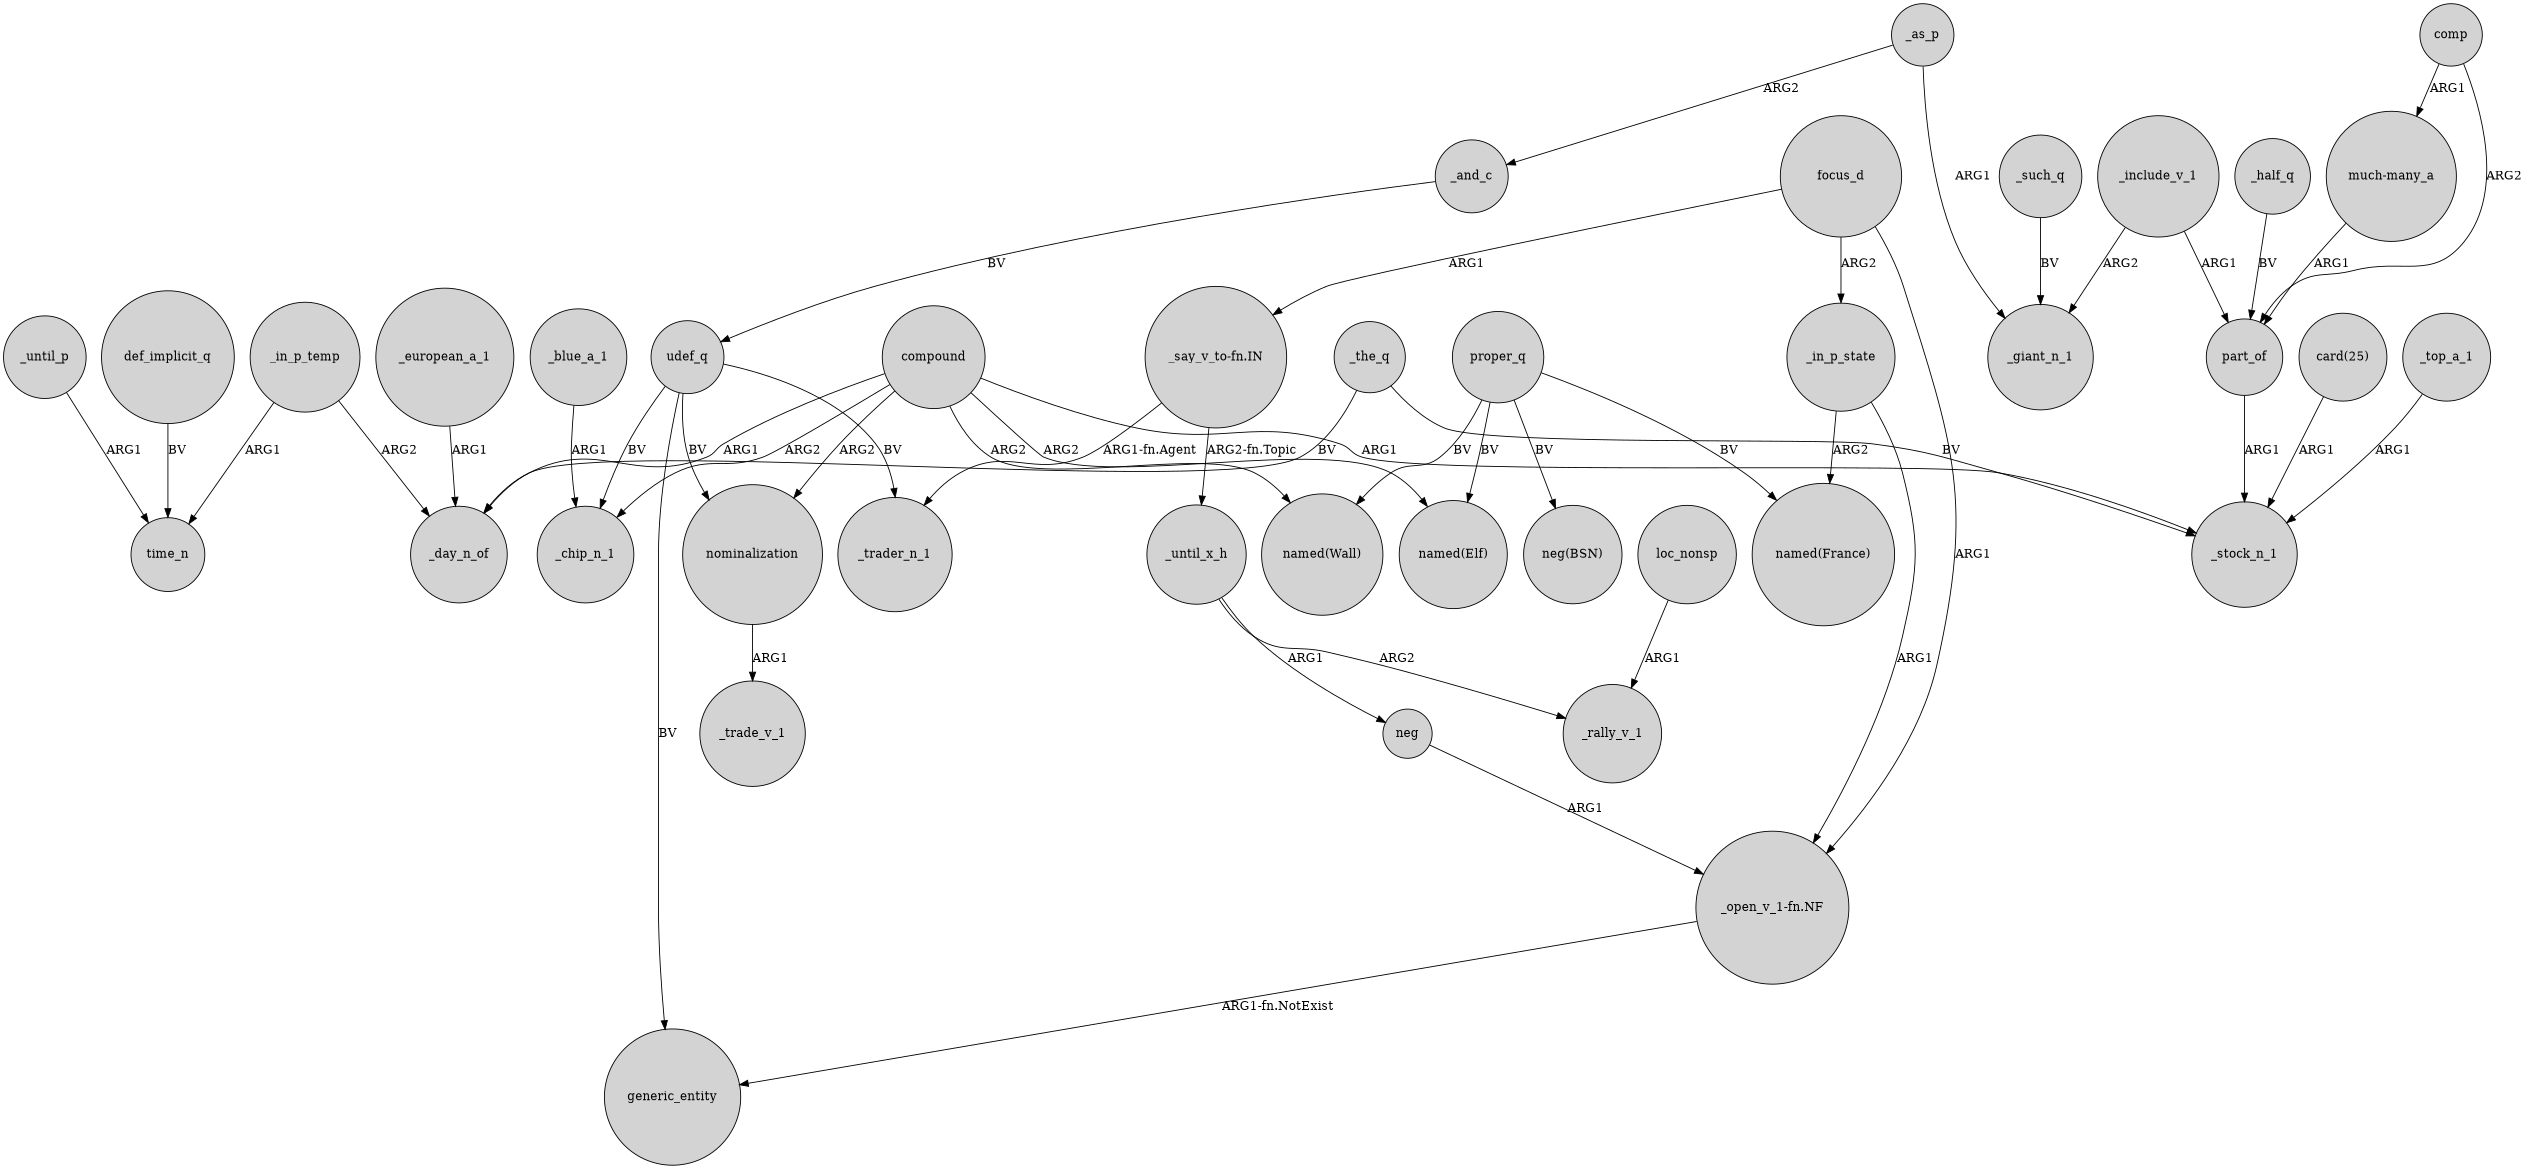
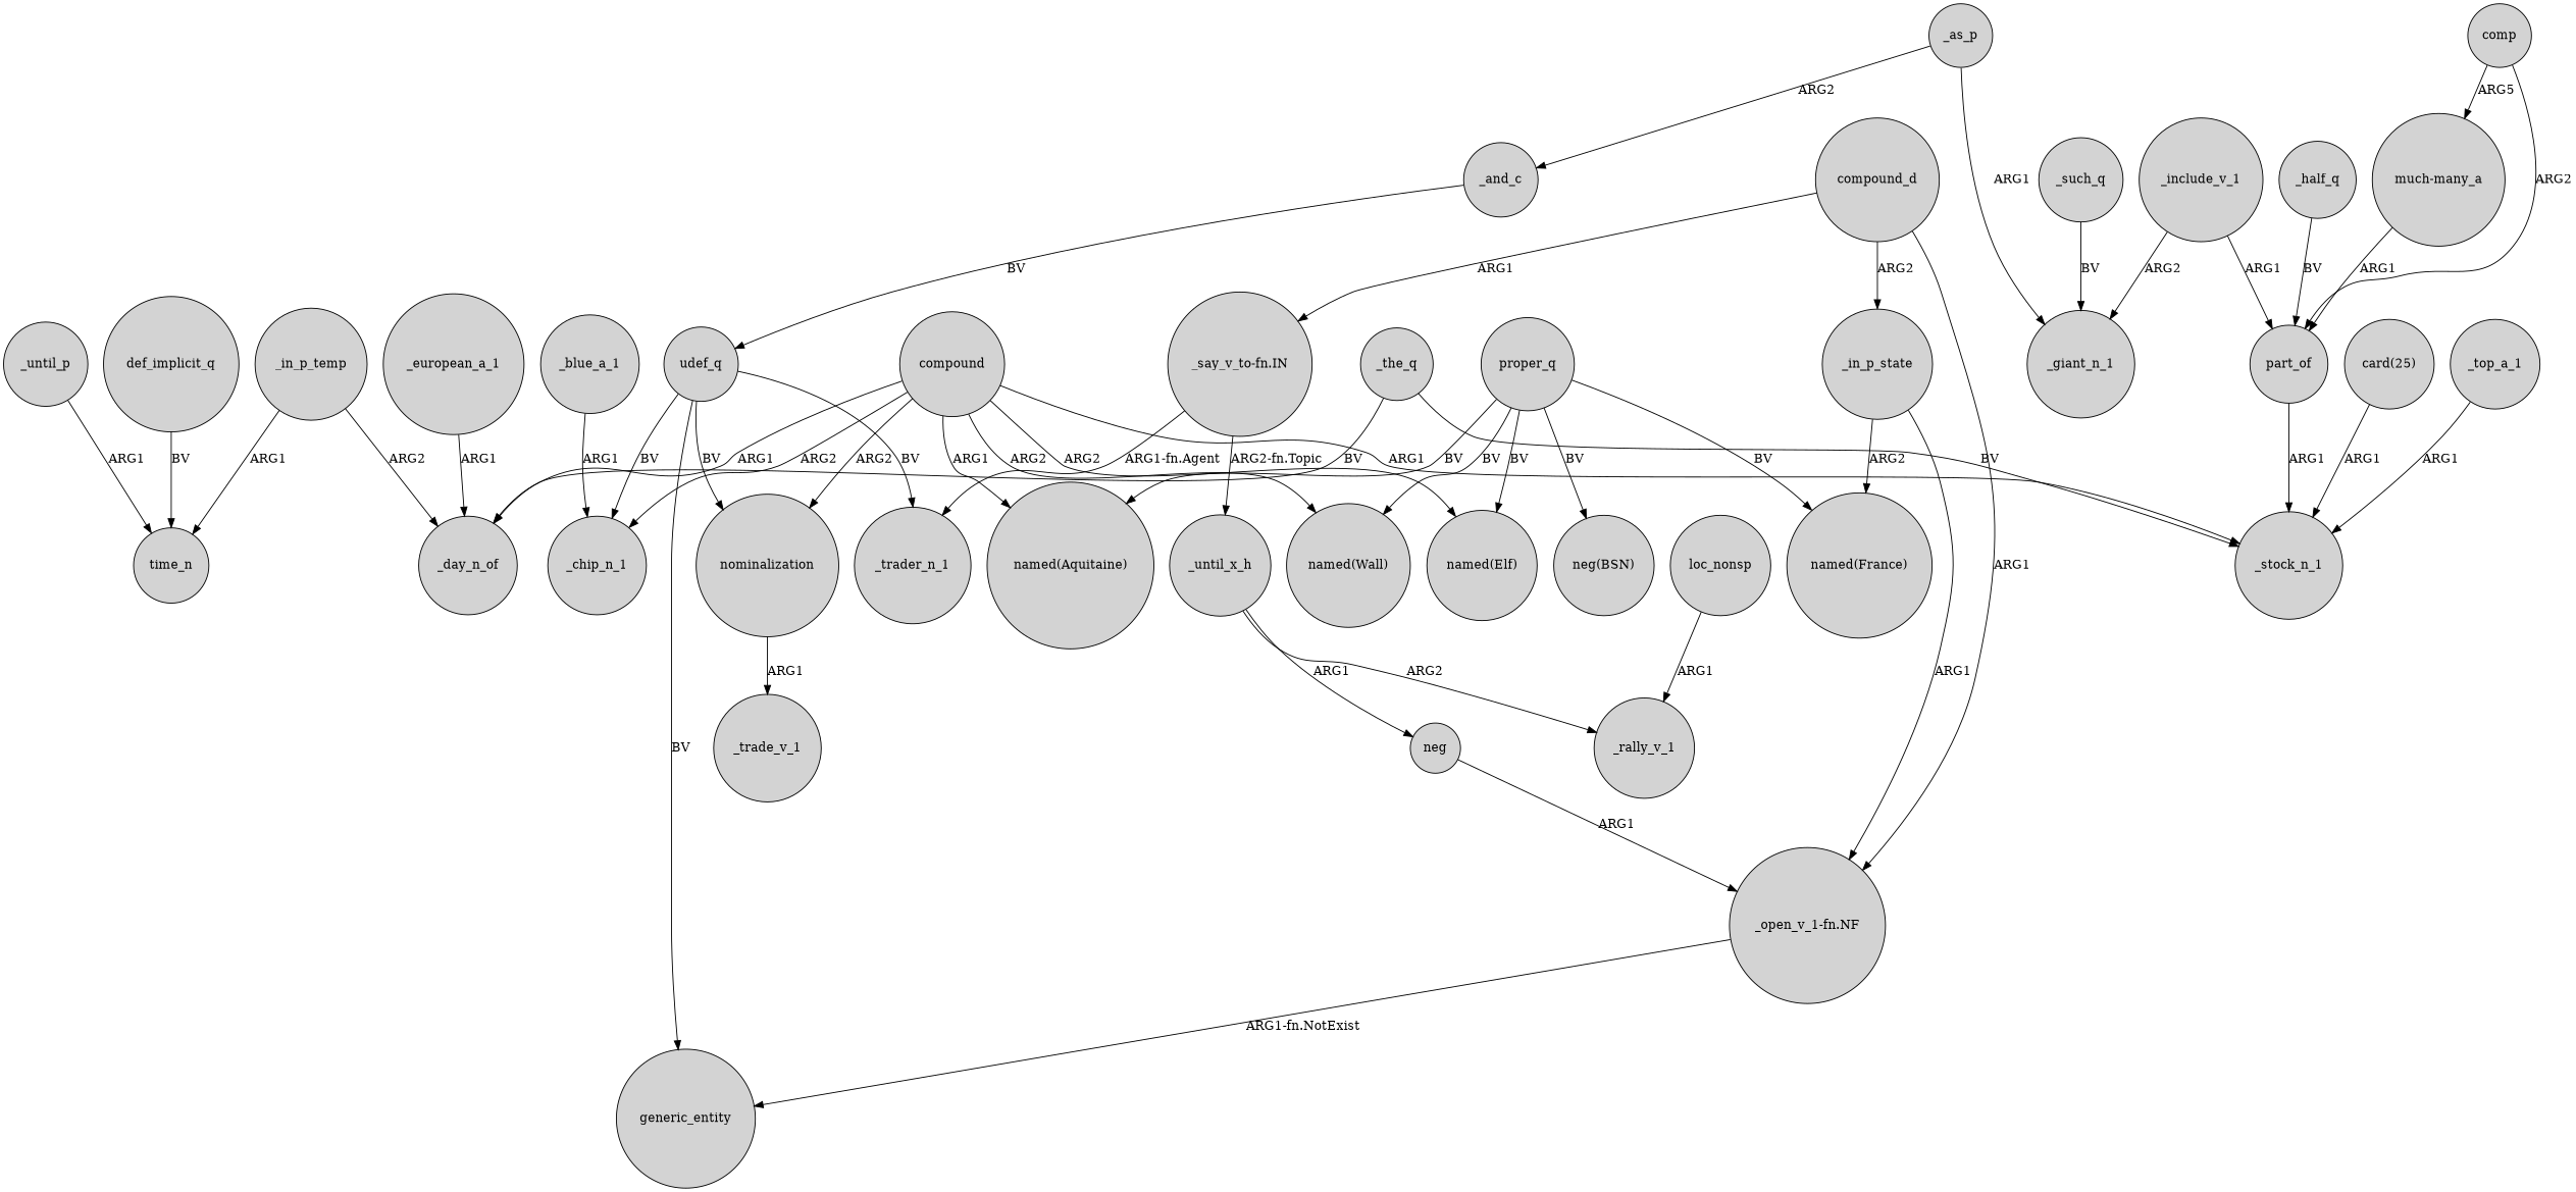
  digraph {
    node [shape=circle style=filled]
    n1 [label=_until_p]
    time_n
    udef_q
    generic_entity
    _trader_n_1
    _chip_n_1
    nominalization
    _trade_v_1
    _and_c
    part_of
    _stock_n_1
    def_implicit_q
    compound
    "named(Elf)"
    "named(Wall)"
+   "named(Aquitaine)"
    _day_n_of
    "much-many_a"
    _as_p
    _giant_n_1
    proper_q
    "named(France)"
    n23 [label="neg(BSN)"]
    _the_q
    _in_p_state
    "_open_v_1-fn.NF"
    comp
-   focus_d
+   focus_d [label=compound_d]
    "_say_v_to-fn.IN"
    _until_x_h
    _include_v_1
    _rally_v_1
    neg
    loc_nonsp
    "card(25)"
    _in_p_temp
    _top_a_1
    _such_q
    _half_q
    _blue_a_1
    _european_a_1
    n1 -> time_n [label=ARG1]
    udef_q -> generic_entity [label=BV]
    udef_q -> _trader_n_1 [label=BV]
    udef_q -> _chip_n_1 [label=BV]
    udef_q -> nominalization [label=BV]
    nominalization -> _trade_v_1 [label=ARG1]
    _and_c -> udef_q [label=BV]
    part_of -> _stock_n_1 [label=ARG1]
    def_implicit_q -> time_n [label=BV]
    compound -> _chip_n_1 [label=ARG2]
    compound -> nominalization [label=ARG2]
    compound -> _stock_n_1 [label=ARG1]
    compound -> "named(Elf)" [label=ARG2]
    compound -> "named(Wall)" [label=ARG2]
+   compound -> "named(Aquitaine)" [label=ARG1]
    compound -> _day_n_of [label=ARG1]
    "much-many_a" -> part_of [label=ARG1]
    _as_p -> _and_c [label=ARG2]
    _as_p -> _giant_n_1 [label=ARG1]
    proper_q -> "named(Elf)" [label=BV]
    proper_q -> "named(Wall)" [label=BV]
+   proper_q -> "named(Aquitaine)" [label=BV]
    proper_q -> "named(France)" [label=BV]
    proper_q -> n23 [label=BV]
    _the_q -> _stock_n_1 [label=BV]
    _the_q -> _day_n_of [label=BV]
    _in_p_state -> "named(France)" [label=ARG2]
    _in_p_state -> "_open_v_1-fn.NF" [label=ARG1]
    "_open_v_1-fn.NF" -> generic_entity [label="ARG1-fn.NotExist"]
    comp -> part_of [label=ARG2]
-   comp -> "much-many_a" [label=ARG1]
+   comp -> "much-many_a" [label=ARG5]
    focus_d -> _in_p_state [label=ARG2]
    focus_d -> "_open_v_1-fn.NF" [label=ARG1]
    focus_d -> "_say_v_to-fn.IN" [label=ARG1]
    "_say_v_to-fn.IN" -> _trader_n_1 [label="ARG1-fn.Agent"]
    "_say_v_to-fn.IN" -> _until_x_h [label="ARG2-fn.Topic"]
    _until_x_h -> _rally_v_1 [label=ARG2]
    _until_x_h -> neg [label=ARG1]
    _include_v_1 -> part_of [label=ARG1]
    _include_v_1 -> _giant_n_1 [label=ARG2]
    neg -> "_open_v_1-fn.NF" [label=ARG1]
    loc_nonsp -> _rally_v_1 [label=ARG1]
    "card(25)" -> _stock_n_1 [label=ARG1]
    _in_p_temp -> time_n [label=ARG1]
    _in_p_temp -> _day_n_of [label=ARG2]
    _top_a_1 -> _stock_n_1 [label=ARG1]
    _such_q -> _giant_n_1 [label=BV]
    _half_q -> part_of [label=BV]
    _blue_a_1 -> _chip_n_1 [label=ARG1]
    _european_a_1 -> _day_n_of [label=ARG1]
  }
